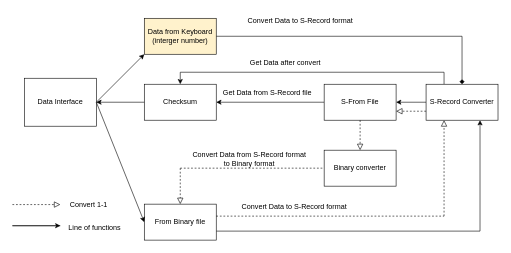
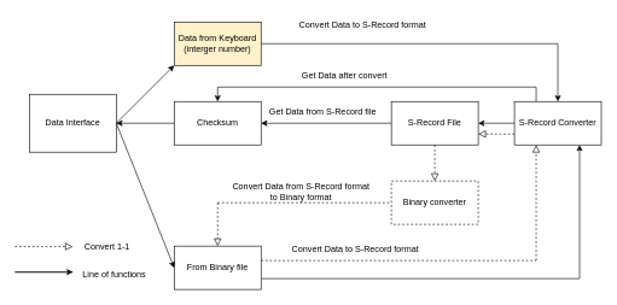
  <mxCell id="0" />
  <mxCell id="1" parent="0" />
  <mxCell id="2" value="Data Interface" style="rounded=0;whiteSpace=wrap;html=1;" parent="1" vertex="1"><mxGeometry x="40" y="130" width="120" height="80" as="geometry" /></mxCell>
- <mxCell id="3" style="edgeStyle=orthogonalEdgeStyle;rounded=0;orthogonalLoop=1;jettySize=auto;html=1;exitX=1;exitY=0.5;exitDx=0;exitDy=0;entryX=0.5;entryY=0;entryDx=0;entryDy=0;endArrow=diamond;" edge="1" parent="1" source="4" target="9"><mxGeometry relative="1" as="geometry" /></mxCell>
+ <mxCell id="3" style="edgeStyle=orthogonalEdgeStyle;rounded=0;orthogonalLoop=1;jettySize=auto;html=1;exitX=1;exitY=0.5;exitDx=0;exitDy=0;entryX=0.5;entryY=0;entryDx=0;entryDy=0;" edge="1" parent="1" source="4" target="9"><mxGeometry relative="1" as="geometry" /></mxCell>
  <mxCell id="4" value="Data from Keyboard&lt;br&gt;(interger number)" style="rounded=0;whiteSpace=wrap;html=1;fillColor=#fff2cc;" parent="1" vertex="1"><mxGeometry x="240" y="30" width="120" height="60" as="geometry" /></mxCell>
  <mxCell id="5" style="edgeStyle=orthogonalEdgeStyle;rounded=0;orthogonalLoop=1;jettySize=auto;html=1;exitX=1;exitY=0.75;exitDx=0;exitDy=0;entryX=0.75;entryY=1;entryDx=0;entryDy=0;" edge="1" parent="1" source="6" target="9"><mxGeometry relative="1" as="geometry" /></mxCell>
  <mxCell id="6" value="From Binary file" style="rounded=0;whiteSpace=wrap;html=1;" parent="1" vertex="1"><mxGeometry x="240" y="340" width="120" height="60" as="geometry" /></mxCell>
  <mxCell id="7" style="edgeStyle=orthogonalEdgeStyle;rounded=0;orthogonalLoop=1;jettySize=auto;html=1;exitX=0;exitY=0.5;exitDx=0;exitDy=0;entryX=1;entryY=0.5;entryDx=0;entryDy=0;" edge="1" parent="1" source="9" target="11"><mxGeometry relative="1" as="geometry" /></mxCell>
  <mxCell id="8" style="edgeStyle=orthogonalEdgeStyle;rounded=0;orthogonalLoop=1;jettySize=auto;html=1;exitX=0.25;exitY=0;exitDx=0;exitDy=0;entryX=0.5;entryY=0;entryDx=0;entryDy=0;" edge="1" parent="1" source="9" target="13"><mxGeometry relative="1" as="geometry" /></mxCell>
  <mxCell id="9" value="S-Record Converter" style="rounded=0;whiteSpace=wrap;html=1;" parent="1" vertex="1"><mxGeometry x="710" y="140" width="120" height="60" as="geometry" /></mxCell>
  <mxCell id="10" style="edgeStyle=orthogonalEdgeStyle;rounded=0;orthogonalLoop=1;jettySize=auto;html=1;exitX=0;exitY=0.5;exitDx=0;exitDy=0;entryX=1;entryY=0.5;entryDx=0;entryDy=0;" edge="1" parent="1" source="11" target="13"><mxGeometry relative="1" as="geometry" /></mxCell>
- <mxCell id="11" value="S-From File" style="rounded=0;whiteSpace=wrap;html=1;" parent="1" vertex="1"><mxGeometry x="540" y="140" width="120" height="60" as="geometry" /></mxCell>
+ <mxCell id="11" value="S-Record File" style="rounded=0;whiteSpace=wrap;html=1;" parent="1" vertex="1"><mxGeometry x="540" y="140" width="120" height="60" as="geometry" /></mxCell>
  <mxCell id="12" value="" style="endArrow=classic;html=1;rounded=0;entryX=0;entryY=1;entryDx=0;entryDy=0;" parent="1" target="4" edge="1"><mxGeometry width="50" height="50" relative="1" as="geometry"><mxPoint x="160" y="170" as="sourcePoint" /><mxPoint x="210" y="120" as="targetPoint" /></mxGeometry></mxCell>
  <mxCell id="13" value="Checksum" style="rounded=0;whiteSpace=wrap;html=1;" parent="1" vertex="1"><mxGeometry x="240" y="140" width="120" height="60" as="geometry" /></mxCell>
  <mxCell id="14" value="" style="endArrow=classic;html=1;rounded=0;exitX=0;exitY=0.5;exitDx=0;exitDy=0;entryX=1;entryY=0.5;entryDx=0;entryDy=0;" parent="1" source="13" target="2" edge="1"><mxGeometry width="50" height="50" relative="1" as="geometry"><mxPoint x="450" y="300" as="sourcePoint" /><mxPoint x="500" y="250" as="targetPoint" /></mxGeometry></mxCell>
  <mxCell id="15" value="" style="endArrow=classic;html=1;rounded=0;exitX=1;exitY=0.5;exitDx=0;exitDy=0;entryX=0;entryY=0.5;entryDx=0;entryDy=0;" edge="1" parent="1" source="2" target="6"><mxGeometry width="50" height="50" relative="1" as="geometry"><mxPoint x="200" y="250" as="sourcePoint" /><mxPoint x="250" y="200" as="targetPoint" /></mxGeometry></mxCell>
  <mxCell id="16" value="" style="endArrow=block;startArrow=none;endFill=0;startFill=0;endSize=8;html=1;verticalAlign=bottom;dashed=1;labelBackgroundColor=none;rounded=0;entryX=0.25;entryY=1;entryDx=0;entryDy=0;" edge="1" parent="1" target="9"><mxGeometry width="160" relative="1" as="geometry"><mxPoint x="740" y="360" as="sourcePoint" /><mxPoint x="460" y="430" as="targetPoint" /></mxGeometry></mxCell>
  <mxCell id="17" value="" style="endArrow=none;dashed=1;html=1;rounded=0;exitX=1;exitY=0.25;exitDx=0;exitDy=0;" edge="1" parent="1"><mxGeometry width="50" height="50" relative="1" as="geometry"><mxPoint x="360" y="360" as="sourcePoint" /><mxPoint x="740" y="360" as="targetPoint" /></mxGeometry></mxCell>
  <mxCell id="18" value="Convert Data to S-Record format" style="text;html=1;align=center;verticalAlign=middle;resizable=0;points=[];autosize=1;strokeColor=none;fillColor=none;" vertex="1" parent="1"><mxGeometry x="400" y="20" width="200" height="30" as="geometry" /></mxCell>
  <mxCell id="19" value="Convert Data to S-Record format" style="text;html=1;align=center;verticalAlign=middle;resizable=0;points=[];autosize=1;strokeColor=none;fillColor=none;" vertex="1" parent="1"><mxGeometry x="390" y="330" width="200" height="30" as="geometry" /></mxCell>
- <mxCell id="20" value="Binary converter" style="rounded=0;whiteSpace=wrap;html=1;" vertex="1" parent="1"><mxGeometry x="540" y="250" width="120" height="60" as="geometry" /></mxCell>
+ <mxCell id="20" value="Binary converter" style="rounded=0;whiteSpace=wrap;html=1;dashed=1;" vertex="1" parent="1"><mxGeometry x="540" y="250" width="120" height="60" as="geometry" /></mxCell>
  <mxCell id="21" value="" style="endArrow=block;startArrow=none;endFill=0;startFill=0;endSize=8;html=1;verticalAlign=bottom;dashed=1;labelBackgroundColor=none;rounded=0;entryX=0.5;entryY=0;entryDx=0;entryDy=0;exitX=0.5;exitY=1;exitDx=0;exitDy=0;" edge="1" parent="1" source="11" target="20"><mxGeometry width="160" relative="1" as="geometry"><mxPoint x="540" y="240" as="sourcePoint" /><mxPoint x="290" y="240" as="targetPoint" /></mxGeometry></mxCell>
  <mxCell id="22" value="" style="endArrow=none;dashed=1;html=1;rounded=0;entryX=0;entryY=0.5;entryDx=0;entryDy=0;" edge="1" parent="1" target="20"><mxGeometry width="50" height="50" relative="1" as="geometry"><mxPoint x="300" y="280" as="sourcePoint" /><mxPoint x="400" y="280" as="targetPoint" /></mxGeometry></mxCell>
  <mxCell id="23" value="Convert Data from S-Record format &lt;br&gt;to Binary format" style="text;html=1;align=center;verticalAlign=middle;resizable=0;points=[];autosize=1;strokeColor=none;fillColor=none;" vertex="1" parent="1"><mxGeometry x="310" y="245" width="210" height="40" as="geometry" /></mxCell>
  <mxCell id="24" value="" style="endArrow=block;startArrow=none;endFill=0;startFill=0;endSize=8;html=1;verticalAlign=bottom;dashed=1;labelBackgroundColor=none;rounded=0;entryX=0.5;entryY=0;entryDx=0;entryDy=0;" edge="1" parent="1" target="6"><mxGeometry width="160" relative="1" as="geometry"><mxPoint x="300" y="280" as="sourcePoint" /><mxPoint x="110" y="240" as="targetPoint" /></mxGeometry></mxCell>
  <mxCell id="25" value="" style="endArrow=block;startArrow=none;endFill=0;startFill=0;endSize=8;html=1;verticalAlign=bottom;dashed=1;labelBackgroundColor=none;rounded=0;entryX=1;entryY=0.75;entryDx=0;entryDy=0;exitX=0;exitY=0.75;exitDx=0;exitDy=0;" edge="1" parent="1" source="9" target="11"><mxGeometry width="160" relative="1" as="geometry"><mxPoint x="540" y="190" as="sourcePoint" /><mxPoint x="540" y="250" as="targetPoint" /></mxGeometry></mxCell>
  <mxCell id="26" value="" style="endArrow=block;startArrow=none;endFill=0;startFill=0;endSize=8;html=1;verticalAlign=bottom;dashed=1;labelBackgroundColor=none;rounded=0;exitX=0;exitY=0.75;exitDx=0;exitDy=0;" edge="1" parent="1"><mxGeometry width="160" relative="1" as="geometry"><mxPoint x="20" y="340.71" as="sourcePoint" /><mxPoint x="100" y="340.71" as="targetPoint" /></mxGeometry></mxCell>
  <mxCell id="27" value="Convert 1-1" style="text;html=1;align=center;verticalAlign=middle;resizable=0;points=[];autosize=1;strokeColor=none;fillColor=none;" vertex="1" parent="1"><mxGeometry x="102" y="326" width="90" height="30" as="geometry" /></mxCell>
  <mxCell id="28" value="Get Data after convert" style="text;html=1;align=center;verticalAlign=middle;resizable=0;points=[];autosize=1;strokeColor=none;fillColor=none;" vertex="1" parent="1"><mxGeometry x="405" y="90" width="140" height="30" as="geometry" /></mxCell>
  <mxCell id="29" value="Get Data from S-Record file" style="text;html=1;align=center;verticalAlign=middle;resizable=0;points=[];autosize=1;strokeColor=none;fillColor=none;" vertex="1" parent="1"><mxGeometry x="360" y="140" width="170" height="30" as="geometry" /></mxCell>
  <mxCell id="30" value="" style="endArrow=classic;html=1;rounded=0;exitX=0;exitY=0.5;exitDx=0;exitDy=0;" edge="1" parent="1"><mxGeometry width="50" height="50" relative="1" as="geometry"><mxPoint x="100" y="376" as="sourcePoint" /><mxPoint x="100" y="376" as="targetPoint" /><Array as="points"><mxPoint x="20" y="376" /></Array></mxGeometry></mxCell>
  <mxCell id="31" value="Line of functions" style="text;html=1;align=center;verticalAlign=middle;resizable=0;points=[];autosize=1;strokeColor=none;fillColor=none;" vertex="1" parent="1"><mxGeometry x="102" y="364" width="110" height="30" as="geometry" /></mxCell>
